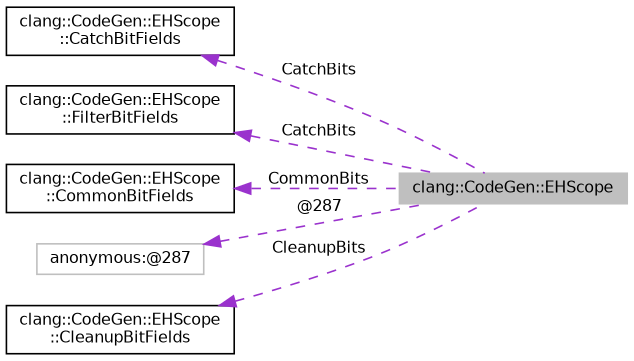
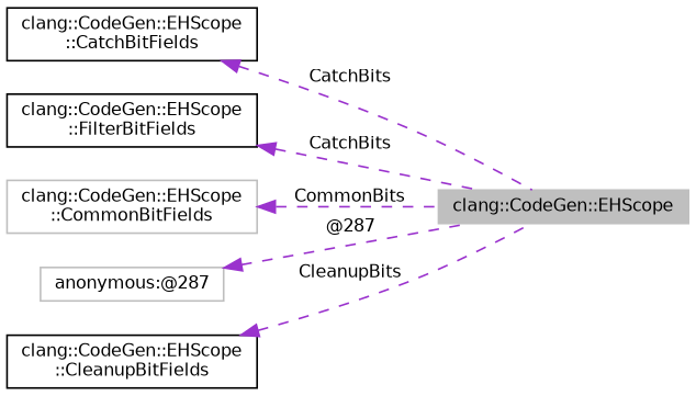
  digraph {
    rankdir=LR
    node [color=grey75 fontname=Helvetica fontsize=10 shape=record]
    edge [color=darkorchid3 dir=back fontname=Helvetica fontsize=10 labelfontname=Helvetica labelfontsize=10 style=dashed]
    n1 [fillcolor=grey75 fontcolor=black height=0.2 label="clang::CodeGen::EHScope" style=filled width=0.4]
    n2 [color=black height=0.2 label="clang::CodeGen::EHScope\l::CatchBitFields" width=0.4]
    n3 [color=black height=0.2 label="clang::CodeGen::EHScope\l::FilterBitFields" width=0.4]
-   n4 [color=black height=0.2 label="clang::CodeGen::EHScope\l::CommonBitFields" width=0.4]
+   n4 [height=0.2 label="clang::CodeGen::EHScope\l::CommonBitFields" width=0.4]
    n5 [height=0.2 label="anonymous:@287" width=0.4]
    n6 [color=black height=0.2 label="clang::CodeGen::EHScope\l::CleanupBitFields" width=0.4]
    n2 -> n1 [label=" CatchBits"]
    n3 -> n1 [label=" CatchBits"]
    n4 -> n1 [label=" CommonBits"]
    n5 -> n1 [label=" @287"]
    n6 -> n1 [label=" CleanupBits"]
  }
